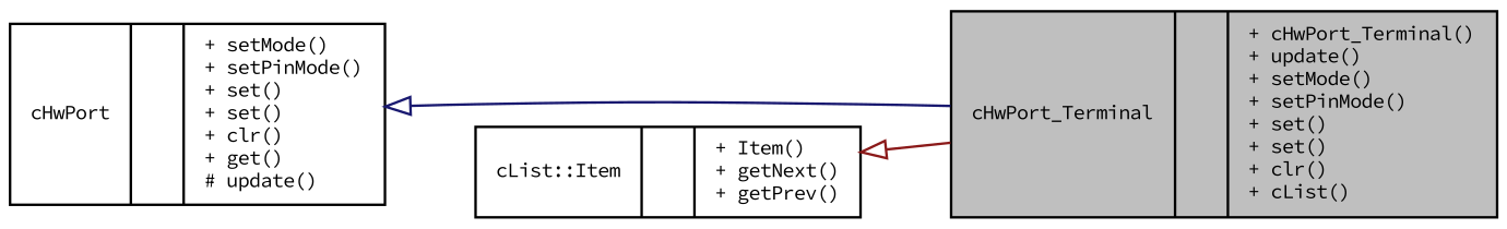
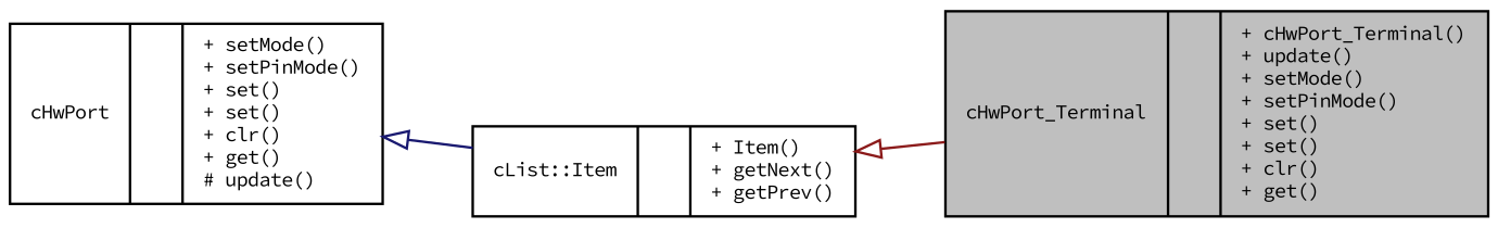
  digraph {
    fontname="Source Code Pro"
    rankdir=LR
    node [color=black fillcolor=white fontname="Source Code Pro" fontsize=8 shape=record style=filled]
    edge [arrowtail=onormal dir=back fontname="Source Code Pro" fontsize=8 labelfontname=Sans labelfontsize=8 style=solid]
-   n1 [fillcolor=grey75 fontcolor=black height=0.2 label="{cHwPort_Terminal\n||+ cHwPort_Terminal()\l+ update()\l+ setMode()\l+ setPinMode()\l+ set()\l+ set()\l+ clr()\l+ cList()\l}" width=0.4]
+   n1 [fillcolor=grey75 fontcolor=black height=0.2 label="{cHwPort_Terminal\n||+ cHwPort_Terminal()\l+ update()\l+ setMode()\l+ setPinMode()\l+ set()\l+ set()\l+ clr()\l+ get()\l}" width=0.4]
    n2 [height=0.2 label="{cHwPort\n||+ setMode()\l+ setPinMode()\l+ set()\l+ set()\l+ clr()\l+ get()\l# update()\l}" width=0.4]
    n3 [height=0.2 label="{cList::Item\n||+ Item()\l+ getNext()\l+ getPrev()\l}" width=0.4]
-   n2 -> n1 [color=midnightblue]
+   n2 -> n3 [color=midnightblue]
    n3 -> n1 [color=firebrick4]
  }
